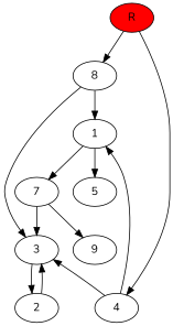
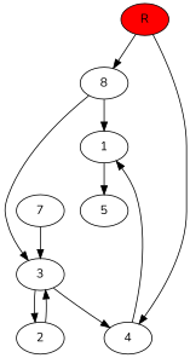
  digraph {
    fontname=Nunito
    node [fontname=Nunito]
    edge [fontname=Nunito]
    1
    5
    7
    3
-   9
    2
    4
    8
    R [fillcolor="#ff0000" style=filled]
    1 -> 5
-   1 -> 7
    7 -> 3
-   7 -> 9
    3 -> 2
-   4 -> 3
+   3 -> 4
    2 -> 3
    4 -> 1
    8 -> 1
    8 -> 3
    R -> 4
    R -> 8
  }
